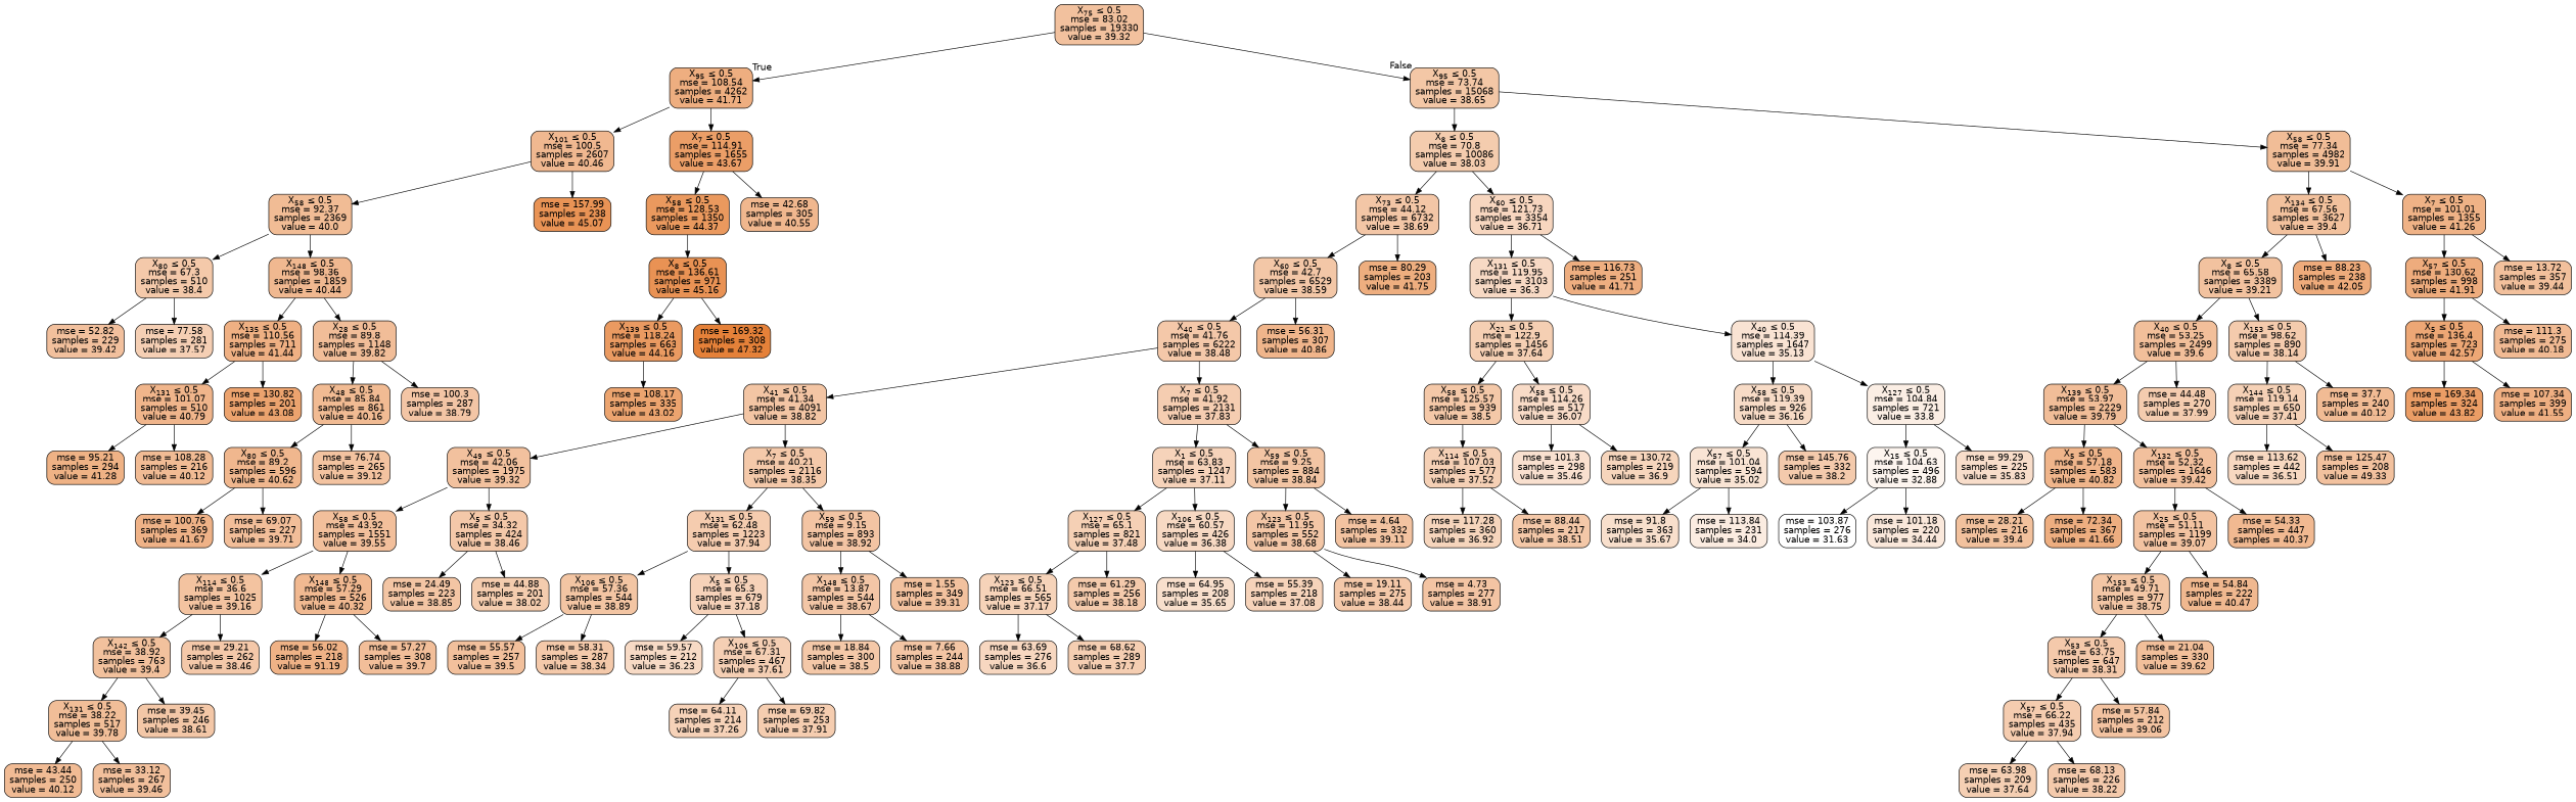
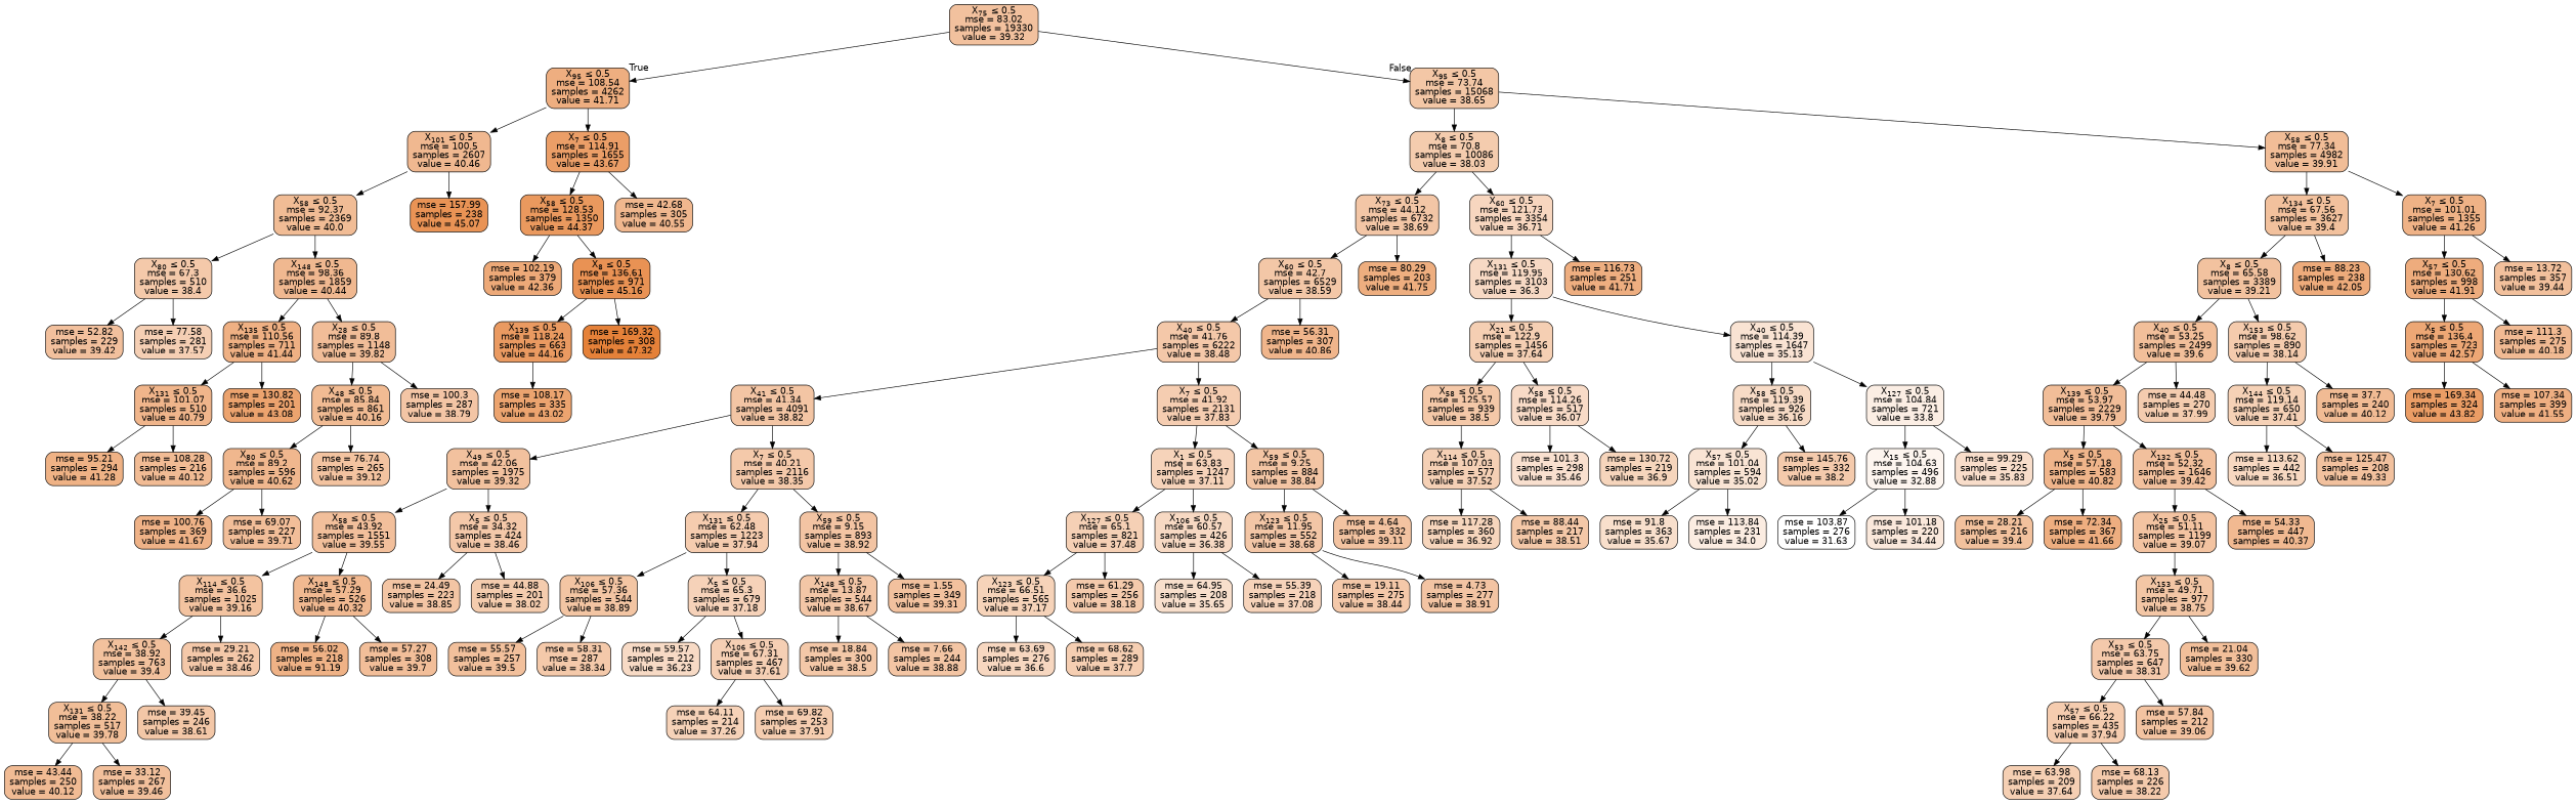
  digraph {
    node [color=black fillcolor="#f2c19e" fontname=helvetica shape=box style="filled, rounded"]
    edge [fontname=helvetica]
    n1 [label=<X<SUB>75</SUB> &le; 0.5<br/>mse = 83.02<br/>samples = 19330<br/>value = 39.32>]
    n2 [fillcolor="#eeae80" label=<X<SUB>95</SUB> &le; 0.5<br/>mse = 108.54<br/>samples = 4262<br/>value = 41.71>]
    n3 [fillcolor="#f3c7a6" label=<X<SUB>95</SUB> &le; 0.5<br/>mse = 73.74<br/>samples = 15068<br/>value = 38.65>]
    n4 [fillcolor="#f0b890" label=<X<SUB>101</SUB> &le; 0.5<br/>mse = 100.5<br/>samples = 2607<br/>value = 40.46>]
    n5 [fillcolor="#eb9e67" label=<X<SUB>7</SUB> &le; 0.5<br/>mse = 114.91<br/>samples = 1655<br/>value = 43.67>]
    n6 [fillcolor="#f4ccae" label=<X<SUB>8</SUB> &le; 0.5<br/>mse = 70.8<br/>samples = 10086<br/>value = 38.03>]
    n7 [fillcolor="#f1bd97" label=<X<SUB>58</SUB> &le; 0.5<br/>mse = 77.34<br/>samples = 4982<br/>value = 39.91>]
    n8 [fillcolor="#f1bc95" label=<X<SUB>58</SUB> &le; 0.5<br/>mse = 92.37<br/>samples = 2369<br/>value = 40.0>]
    n9 [fillcolor="#e99355" label=<mse = 157.99<br/>samples = 238<br/>value = 45.07>]
    n10 [fillcolor="#ea995e" label=<X<SUB>58</SUB> &le; 0.5<br/>mse = 128.53<br/>samples = 1350<br/>value = 44.37>]
    n11 [fillcolor="#f0b78e" label=<mse = 42.68<br/>samples = 305<br/>value = 40.55>]
    n12 [fillcolor="#f4c9aa" label=<X<SUB>80</SUB> &le; 0.5<br/>mse = 67.3<br/>samples = 510<br/>value = 38.4>]
    n13 [fillcolor="#f0b890" label=<X<SUB>148</SUB> &le; 0.5<br/>mse = 98.36<br/>samples = 1859<br/>value = 40.44>]
    n14 [fillcolor="#f2c09d" label=<mse = 52.82<br/>samples = 229<br/>value = 39.42>]
    n15 [fillcolor="#f5cfb4" label=<mse = 77.58<br/>samples = 281<br/>value = 37.57>]
    n16 [fillcolor="#efb083" label=<X<SUB>135</SUB> &le; 0.5<br/>mse = 110.56<br/>samples = 711<br/>value = 41.44>]
    n17 [fillcolor="#f1bd98" label=<X<SUB>28</SUB> &le; 0.5<br/>mse = 89.8<br/>samples = 1148<br/>value = 39.82>]
    n18 [fillcolor="#f0b58b" label=<X<SUB>131</SUB> &le; 0.5<br/>mse = 101.07<br/>samples = 510<br/>value = 40.79>]
    n19 [fillcolor="#eca36e" label=<mse = 130.82<br/>samples = 201<br/>value = 43.08>]
    n20 [fillcolor="#f1bb93" label=<X<SUB>48</SUB> &le; 0.5<br/>mse = 85.84<br/>samples = 861<br/>value = 40.16>]
    n21 [fillcolor="#f3c5a5" label=<mse = 100.3<br/>samples = 287<br/>value = 38.79>]
    n22 [fillcolor="#efb285" label=<mse = 95.21<br/>samples = 294<br/>value = 41.28>]
    n23 [fillcolor="#f1bb94" label=<mse = 108.28<br/>samples = 216<br/>value = 40.12>]
    n24 [fillcolor="#f0b78e" label=<X<SUB>80</SUB> &le; 0.5<br/>mse = 89.2<br/>samples = 596<br/>value = 40.62>]
    n25 [fillcolor="#f3c3a0" label=<mse = 76.74<br/>samples = 265<br/>value = 39.12>]
    n26 [fillcolor="#efb287" label=<mse = 100.76<br/>samples = 369<br/>value = 41.67>]
    n27 [fillcolor="#f2be99" label=<mse = 69.07<br/>samples = 227<br/>value = 39.71>]
+   n28 [fillcolor="#eda978" label=<mse = 102.19<br/>samples = 379<br/>value = 42.36>]
    n29 [fillcolor="#e99254" label=<X<SUB>8</SUB> &le; 0.5<br/>mse = 136.61<br/>samples = 971<br/>value = 45.16>]
    n30 [fillcolor="#ea9a61" label=<X<SUB>139</SUB> &le; 0.5<br/>mse = 118.24<br/>samples = 663<br/>value = 44.16>]
    n31 [fillcolor="#e58139" label=<mse = 169.32<br/>samples = 308<br/>value = 47.32>]
    n32 [fillcolor="#eca46f" label=<mse = 108.17<br/>samples = 335<br/>value = 43.02>]
    n33 [fillcolor="#f3c6a6" label=<X<SUB>73</SUB> &le; 0.5<br/>mse = 44.12<br/>samples = 6732<br/>value = 38.69>]
    n34 [fillcolor="#f7d6bf" label=<X<SUB>60</SUB> &le; 0.5<br/>mse = 121.73<br/>samples = 3354<br/>value = 36.71>]
    n35 [fillcolor="#f2c19d" label=<X<SUB>134</SUB> &le; 0.5<br/>mse = 67.56<br/>samples = 3627<br/>value = 39.4>]
    n36 [fillcolor="#efb286" label=<X<SUB>7</SUB> &le; 0.5<br/>mse = 101.01<br/>samples = 1355<br/>value = 41.26>]
    n37 [fillcolor="#f3c7a7" label=<X<SUB>60</SUB> &le; 0.5<br/>mse = 42.7<br/>samples = 6529<br/>value = 38.59>]
    n38 [fillcolor="#eeae7f" label=<mse = 80.29<br/>samples = 203<br/>value = 41.75>]
    n39 [fillcolor="#f7d9c4" label=<X<SUB>131</SUB> &le; 0.5<br/>mse = 119.95<br/>samples = 3103<br/>value = 36.3>]
    n40 [fillcolor="#eeae80" label=<mse = 116.73<br/>samples = 251<br/>value = 41.71>]
    n41 [fillcolor="#f4c8a9" label=<X<SUB>40</SUB> &le; 0.5<br/>mse = 41.76<br/>samples = 6222<br/>value = 38.48>]
    n42 [fillcolor="#f0b58b" label=<mse = 56.31<br/>samples = 307<br/>value = 40.86>]
    n43 [fillcolor="#f3c5a4" label=<X<SUB>41</SUB> &le; 0.5<br/>mse = 41.34<br/>samples = 4091<br/>value = 38.82>]
    n44 [fillcolor="#f5cdb1" label=<X<SUB>7</SUB> &le; 0.5<br/>mse = 41.92<br/>samples = 2131<br/>value = 37.83>]
    n45 [label=<X<SUB>49</SUB> &le; 0.5<br/>mse = 42.06<br/>samples = 1975<br/>value = 39.32>]
    n46 [fillcolor="#f4c9aa" label=<X<SUB>7</SUB> &le; 0.5<br/>mse = 40.21<br/>samples = 2116<br/>value = 38.35>]
    n47 [fillcolor="#f6d3ba" label=<X<SUB>1</SUB> &le; 0.5<br/>mse = 63.83<br/>samples = 1247<br/>value = 37.11>]
    n48 [fillcolor="#f3c5a4" label=<X<SUB>59</SUB> &le; 0.5<br/>mse = 9.25<br/>samples = 884<br/>value = 38.84>]
    n49 [fillcolor="#f2bf9b" label=<X<SUB>58</SUB> &le; 0.5<br/>mse = 43.92<br/>samples = 1551<br/>value = 39.55>]
    n50 [fillcolor="#f4c8a9" label=<X<SUB>5</SUB> &le; 0.5<br/>mse = 34.32<br/>samples = 424<br/>value = 38.46>]
    n51 [fillcolor="#f5ccaf" label=<X<SUB>131</SUB> &le; 0.5<br/>mse = 62.48<br/>samples = 1223<br/>value = 37.94>]
    n52 [fillcolor="#f3c4a3" label=<X<SUB>59</SUB> &le; 0.5<br/>mse = 9.15<br/>samples = 893<br/>value = 38.92>]
    n53 [fillcolor="#f3c3a0" label=<X<SUB>114</SUB> &le; 0.5<br/>mse = 36.6<br/>samples = 1025<br/>value = 39.16>]
    n54 [fillcolor="#f1b991" label=<X<SUB>148</SUB> &le; 0.5<br/>mse = 57.29<br/>samples = 526<br/>value = 40.32>]
    n55 [fillcolor="#f3c5a4" label=<mse = 24.49<br/>samples = 223<br/>value = 38.85>]
    n56 [fillcolor="#f4ccae" label=<mse = 44.88<br/>samples = 201<br/>value = 38.02>]
    n57 [fillcolor="#f2c19d" label=<X<SUB>142</SUB> &le; 0.5<br/>mse = 38.92<br/>samples = 763<br/>value = 39.4>]
    n58 [fillcolor="#f4c8a9" label=<mse = 29.21<br/>samples = 262<br/>value = 38.46>]
    n59 [fillcolor="#efb286" label=<mse = 56.02<br/>samples = 218<br/>value = 91.19>]
    n60 [fillcolor="#f2be99" label=<mse = 57.27<br/>samples = 308<br/>value = 39.7>]
    n61 [fillcolor="#f1be98" label=<X<SUB>131</SUB> &le; 0.5<br/>mse = 38.22<br/>samples = 517<br/>value = 39.78>]
    n62 [fillcolor="#f3c7a7" label=<mse = 39.45<br/>samples = 246<br/>value = 38.61>]
    n63 [fillcolor="#f1bb94" label=<mse = 43.44<br/>samples = 250<br/>value = 40.12>]
    n64 [fillcolor="#f2c09c" label=<mse = 33.12<br/>samples = 267<br/>value = 39.46>]
    n65 [fillcolor="#f3c5a3" label=<X<SUB>106</SUB> &le; 0.5<br/>mse = 57.36<br/>samples = 544<br/>value = 38.89>]
    n66 [fillcolor="#f6d2b9" label=<X<SUB>5</SUB> &le; 0.5<br/>mse = 65.3<br/>samples = 679<br/>value = 37.18>]
    n67 [fillcolor="#f3c6a6" label=<X<SUB>148</SUB> &le; 0.5<br/>mse = 13.87<br/>samples = 544<br/>value = 38.67>]
    n68 [label=<mse = 1.55<br/>samples = 349<br/>value = 39.31>]
    n69 [fillcolor="#f2c09c" label=<mse = 55.57<br/>samples = 257<br/>value = 39.5>]
-   n70 [fillcolor="#f4c9aa" label=<mse = 58.31<br/>samples = 287<br/>value = 38.34>]
+   n70 [fillcolor="#f4c9aa" label=<mse = 58.31<br/>mse = 287<br/>value = 38.34>]
    n71 [fillcolor="#f7dac5" label=<mse = 59.57<br/>samples = 212<br/>value = 36.23>]
    n72 [fillcolor="#f5cfb4" label=<X<SUB>106</SUB> &le; 0.5<br/>mse = 67.31<br/>samples = 467<br/>value = 37.61>]
    n73 [fillcolor="#f6d2b8" label=<mse = 64.11<br/>samples = 214<br/>value = 37.26>]
    n74 [fillcolor="#f5cdb0" label=<mse = 69.82<br/>samples = 253<br/>value = 37.91>]
    n75 [fillcolor="#f4c8a8" label=<mse = 18.84<br/>samples = 300<br/>value = 38.5>]
    n76 [fillcolor="#f3c5a4" label=<mse = 7.66<br/>samples = 244<br/>value = 38.88>]
    n77 [fillcolor="#f5d0b5" label=<X<SUB>127</SUB> &le; 0.5<br/>mse = 65.1<br/>samples = 821<br/>value = 37.48>]
    n78 [fillcolor="#f7d9c3" label=<X<SUB>106</SUB> &le; 0.5<br/>mse = 60.57<br/>samples = 426<br/>value = 36.38>]
    n79 [fillcolor="#f3c6a6" label=<X<SUB>123</SUB> &le; 0.5<br/>mse = 11.95<br/>samples = 552<br/>value = 38.68>]
    n80 [fillcolor="#f3c3a1" label=<mse = 4.64<br/>samples = 332<br/>value = 39.11>]
    n81 [fillcolor="#f6d3b9" label=<X<SUB>123</SUB> &le; 0.5<br/>mse = 66.51<br/>samples = 565<br/>value = 37.17>]
    n82 [fillcolor="#f4caac" label=<mse = 61.29<br/>samples = 256<br/>value = 38.18>]
    n83 [fillcolor="#f8dfcc" label=<mse = 64.95<br/>samples = 208<br/>value = 35.65>]
    n84 [fillcolor="#f6d3ba" label=<mse = 55.39<br/>samples = 218<br/>value = 37.08>]
    n85 [fillcolor="#f7d7c0" label=<mse = 63.69<br/>samples = 276<br/>value = 36.6>]
    n86 [fillcolor="#f5ceb2" label=<mse = 68.62<br/>samples = 289<br/>value = 37.7>]
    n87 [fillcolor="#f4c8a9" label=<mse = 19.11<br/>samples = 275<br/>value = 38.44>]
    n88 [fillcolor="#f3c4a3" label=<mse = 4.73<br/>samples = 277<br/>value = 38.91>]
    n89 [fillcolor="#f5cfb3" label=<X<SUB>21</SUB> &le; 0.5<br/>mse = 122.9<br/>samples = 1456<br/>value = 37.64>]
    n90 [fillcolor="#f9e3d3" label=<X<SUB>40</SUB> &le; 0.5<br/>mse = 114.39<br/>samples = 1647<br/>value = 35.13>]
    n91 [fillcolor="#f4c8a8" label=<X<SUB>58</SUB> &le; 0.5<br/>mse = 125.57<br/>samples = 939<br/>value = 38.5>]
    n92 [fillcolor="#f8dbc7" label=<X<SUB>58</SUB> &le; 0.5<br/>mse = 114.26<br/>samples = 517<br/>value = 36.07>]
    n93 [fillcolor="#f7dbc6" label=<X<SUB>58</SUB> &le; 0.5<br/>mse = 119.39<br/>samples = 926<br/>value = 36.16>]
    n94 [fillcolor="#fbeee4" label=<X<SUB>127</SUB> &le; 0.5<br/>mse = 104.84<br/>samples = 721<br/>value = 33.8>]
    n95 [fillcolor="#f5d0b5" label=<X<SUB>114</SUB> &le; 0.5<br/>mse = 107.03<br/>samples = 577<br/>value = 37.52>]
    n96 [fillcolor="#f9e0cf" label=<mse = 101.3<br/>samples = 298<br/>value = 35.46>]
    n97 [fillcolor="#f6d5bc" label=<mse = 130.72<br/>samples = 219<br/>value = 36.9>]
    n98 [fillcolor="#f6d5bc" label=<mse = 117.28<br/>samples = 360<br/>value = 36.92>]
    n99 [fillcolor="#f4c8a8" label=<mse = 88.44<br/>samples = 217<br/>value = 38.51>]
    n100 [fillcolor="#f9e4d4" label=<X<SUB>57</SUB> &le; 0.5<br/>mse = 101.04<br/>samples = 594<br/>value = 35.02>]
    n101 [fillcolor="#f4caac" label=<mse = 145.76<br/>samples = 332<br/>value = 38.2>]
    n102 [fillcolor="#fdf5ef" label=<X<SUB>15</SUB> &le; 0.5<br/>mse = 104.63<br/>samples = 496<br/>value = 32.88>]
    n103 [fillcolor="#f8ddca" label=<mse = 99.29<br/>samples = 225<br/>value = 35.83>]
    n104 [fillcolor="#f8dfcc" label=<mse = 91.8<br/>samples = 363<br/>value = 35.67>]
    n105 [fillcolor="#fbece1" label=<mse = 113.84<br/>samples = 231<br/>value = 34.0>]
    n106 [fillcolor="#ffffff" label=<mse = 103.87<br/>samples = 276<br/>value = 31.63>]
    n107 [fillcolor="#fae8db" label=<mse = 101.18<br/>samples = 220<br/>value = 34.44>]
    n108 [fillcolor="#f2c29f" label=<X<SUB>8</SUB> &le; 0.5<br/>mse = 65.58<br/>samples = 3389<br/>value = 39.21>]
    n109 [fillcolor="#eeab7b" label=<mse = 88.23<br/>samples = 238<br/>value = 42.05>]
    n110 [fillcolor="#eeac7d" label=<X<SUB>57</SUB> &le; 0.5<br/>mse = 130.62<br/>samples = 998<br/>value = 41.91>]
    n111 [fillcolor="#f2c09c" label=<mse = 13.72<br/>samples = 357<br/>value = 39.44>]
    n112 [fillcolor="#f2bf9a" label=<X<SUB>40</SUB> &le; 0.5<br/>mse = 53.25<br/>samples = 2499<br/>value = 39.6>]
    n113 [fillcolor="#f4cbad" label=<X<SUB>153</SUB> &le; 0.5<br/>mse = 98.62<br/>samples = 890<br/>value = 38.14>]
    n114 [fillcolor="#f1bd98" label=<X<SUB>139</SUB> &le; 0.5<br/>mse = 53.97<br/>samples = 2229<br/>value = 39.79>]
    n115 [fillcolor="#f4ccaf" label=<mse = 44.48<br/>samples = 270<br/>value = 37.99>]
    n116 [fillcolor="#f5d1b6" label=<X<SUB>144</SUB> &le; 0.5<br/>mse = 119.14<br/>samples = 650<br/>value = 37.41>]
    n117 [fillcolor="#f1bb94" label=<mse = 37.7<br/>samples = 240<br/>value = 40.12>]
    n118 [fillcolor="#f0b58b" label=<X<SUB>5</SUB> &le; 0.5<br/>mse = 57.18<br/>samples = 583<br/>value = 40.82>]
    n119 [fillcolor="#f2c09d" label=<X<SUB>132</SUB> &le; 0.5<br/>mse = 52.32<br/>samples = 1646<br/>value = 39.42>]
    n120 [fillcolor="#f2c19d" label=<mse = 28.21<br/>samples = 216<br/>value = 39.4>]
    n121 [fillcolor="#eeae80" label=<mse = 72.34<br/>samples = 367<br/>value = 41.66>]
    n122 [fillcolor="#f3c3a1" label=<X<SUB>25</SUB> &le; 0.5<br/>mse = 51.11<br/>samples = 1199<br/>value = 39.07>]
    n123 [fillcolor="#f1b991" label=<mse = 54.33<br/>samples = 447<br/>samples = 40.37>]
    n124 [fillcolor="#f3c6a5" label=<X<SUB>153</SUB> &le; 0.5<br/>mse = 49.71<br/>samples = 977<br/>value = 38.75>]
-   n125 [fillcolor="#f0b88f" label=<mse = 54.84<br/>samples = 222<br/>value = 40.47>]
    n126 [fillcolor="#f4c9ab" label=<X<SUB>53</SUB> &le; 0.5<br/>mse = 63.75<br/>samples = 647<br/>value = 38.31>]
    n127 [fillcolor="#f2bf9a" label=<mse = 21.04<br/>samples = 330<br/>value = 39.62>]
    n128 [fillcolor="#f5ccaf" label=<X<SUB>57</SUB> &le; 0.5<br/>mse = 66.22<br/>samples = 435<br/>value = 37.94>]
    n129 [fillcolor="#f3c3a1" label=<mse = 57.84<br/>samples = 212<br/>value = 39.06>]
    n130 [fillcolor="#f5cfb3" label=<mse = 63.98<br/>samples = 209<br/>value = 37.64>]
    n131 [fillcolor="#f4caac" label=<mse = 68.13<br/>samples = 226<br/>value = 38.22>]
    n132 [fillcolor="#f7d8c1" label=<mse = 113.62<br/>samples = 442<br/>value = 36.51>]
    n133 [label=<mse = 125.47<br/>samples = 208<br/>value = 49.33>]
    n134 [fillcolor="#eda775" label=<X<SUB>5</SUB> &le; 0.5<br/>mse = 136.4<br/>samples = 723<br/>value = 42.57>]
    n135 [fillcolor="#f1ba93" label=<mse = 111.3<br/>samples = 275<br/>value = 40.18>]
    n136 [fillcolor="#eb9d65" label=<mse = 169.34<br/>samples = 324<br/>value = 43.82>]
    n137 [fillcolor="#efaf82" label=<mse = 107.34<br/>samples = 399<br/>value = 41.55>]
    n1 -> n2 [headlabel=True labelangle=45 labeldistance=2.5]
    n1 -> n3 [headlabel=False labelangle=-45 labeldistance=2.5]
    n2 -> n4
    n2 -> n5
    n3 -> n6
    n3 -> n7
    n4 -> n8
    n4 -> n9
    n5 -> n10
    n5 -> n11
    n6 -> n33
    n6 -> n34
    n7 -> n35
    n7 -> n36
    n8 -> n12
    n8 -> n13
+   n10 -> n28
    n10 -> n29
    n12 -> n14
    n12 -> n15
    n13 -> n16
    n13 -> n17
    n16 -> n18
    n16 -> n19
    n17 -> n20
    n17 -> n21
    n18 -> n22
    n18 -> n23
    n20 -> n24
    n20 -> n25
    n24 -> n26
    n24 -> n27
    n29 -> n30
    n29 -> n31
    n30 -> n32
    n33 -> n37
    n33 -> n38
    n34 -> n39
    n34 -> n40
    n35 -> n108
    n35 -> n109
    n36 -> n110
    n36 -> n111
    n37 -> n41
    n37 -> n42
    n39 -> n89
    n39 -> n90
    n41 -> n43
    n41 -> n44
    n43 -> n45
    n43 -> n46
    n44 -> n47
    n44 -> n48
    n45 -> n49
    n45 -> n50
    n46 -> n51
    n46 -> n52
    n47 -> n77
    n47 -> n78
    n48 -> n79
    n48 -> n80
    n49 -> n53
    n49 -> n54
    n50 -> n55
    n50 -> n56
    n51 -> n65
    n51 -> n66
    n52 -> n67
    n52 -> n68
    n53 -> n57
    n53 -> n58
    n54 -> n59
    n54 -> n60
    n57 -> n61
    n57 -> n62
    n61 -> n63
    n61 -> n64
    n65 -> n69
    n65 -> n70
    n66 -> n71
    n66 -> n72
    n67 -> n75
    n67 -> n76
    n72 -> n73
    n72 -> n74
    n77 -> n81
    n77 -> n82
    n78 -> n83
    n78 -> n84
    n79 -> n87
    n79 -> n88
    n81 -> n85
    n81 -> n86
    n89 -> n91
    n89 -> n92
    n90 -> n93
    n90 -> n94
    n91 -> n95
    n92 -> n96
    n92 -> n97
    n93 -> n100
    n93 -> n101
    n94 -> n102
    n94 -> n103
    n95 -> n98
    n95 -> n99
    n100 -> n104
    n100 -> n105
    n102 -> n106
    n102 -> n107
    n108 -> n112
    n108 -> n113
    n110 -> n134
    n110 -> n135
    n112 -> n114
    n112 -> n115
    n113 -> n116
    n113 -> n117
    n114 -> n118
    n114 -> n119
    n116 -> n132
    n116 -> n133
    n118 -> n120
    n118 -> n121
    n119 -> n122
    n119 -> n123
    n122 -> n124
-   n122 -> n125
    n124 -> n126
    n124 -> n127
    n126 -> n128
    n126 -> n129
    n128 -> n130
    n128 -> n131
    n134 -> n136
    n134 -> n137
  }
